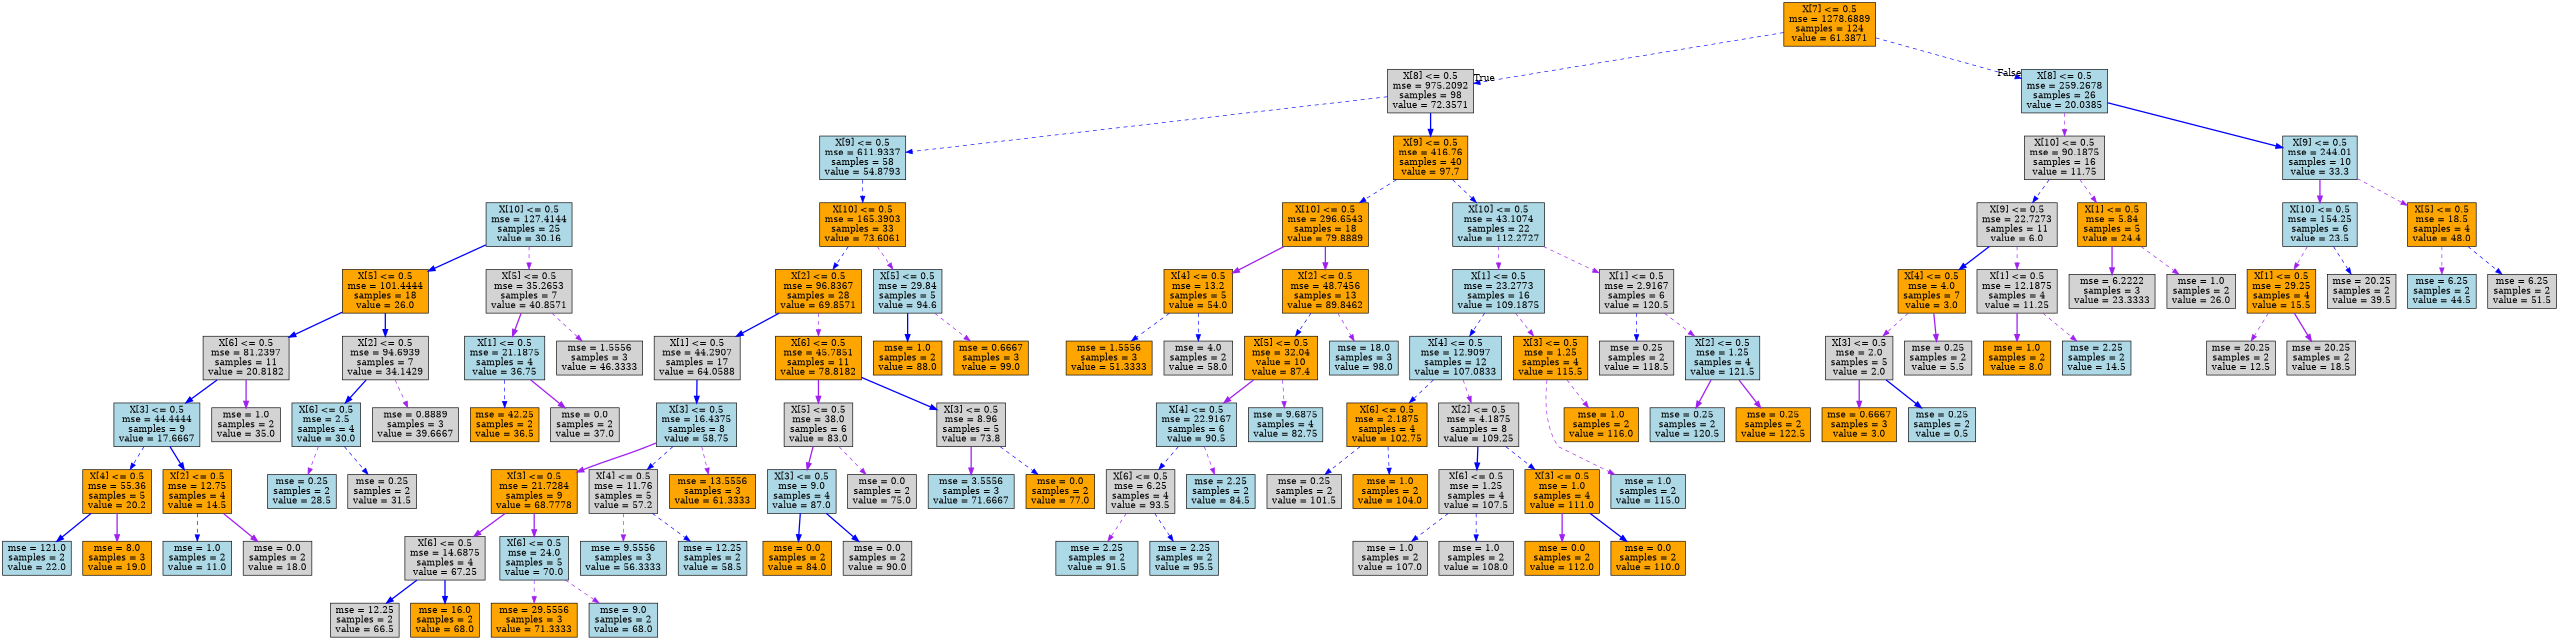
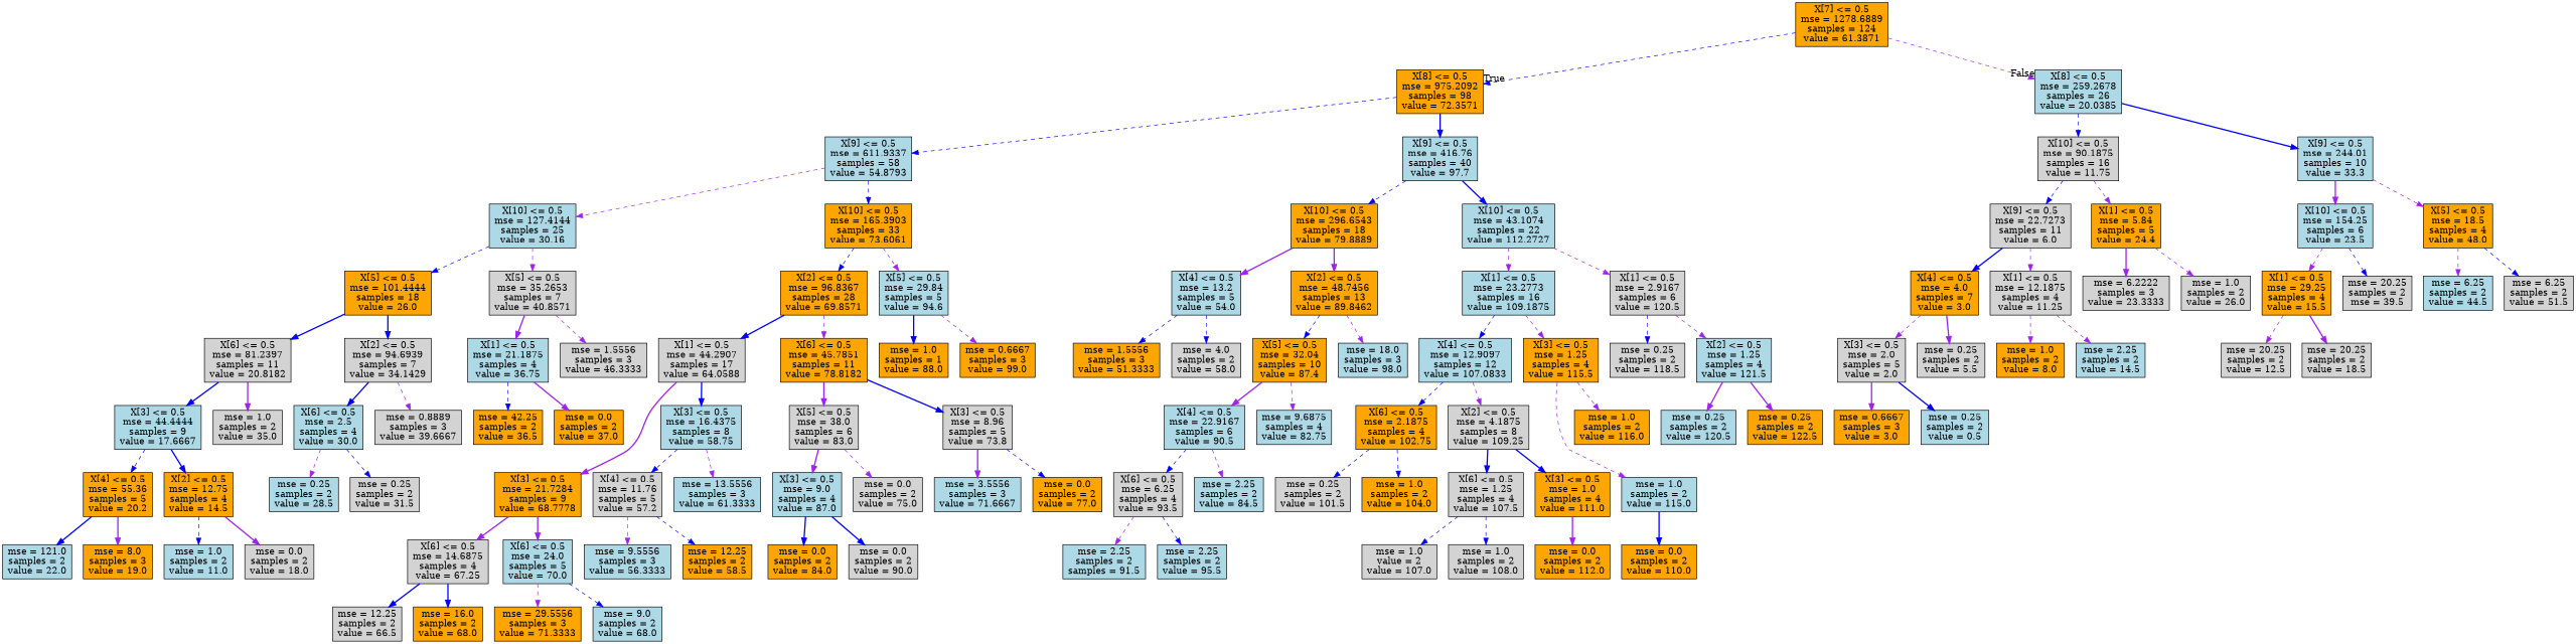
  digraph {
    node [fillcolor=lightgrey shape=box style=filled]
    edge [color=purple style=dashed]
    n1 [fillcolor=orange label="X[7] <= 0.5\nmse = 1278.6889\nsamples = 124\nvalue = 61.3871"]
-   n2 [label="X[8] <= 0.5\nmse = 975.2092\nsamples = 98\nvalue = 72.3571"]
+   n2 [fillcolor=orange label="X[8] <= 0.5\nmse = 975.2092\nsamples = 98\nvalue = 72.3571"]
    n3 [fillcolor=lightblue label="X[8] <= 0.5\nmse = 259.2678\nsamples = 26\nvalue = 20.0385"]
    n4 [fillcolor=lightblue label="X[9] <= 0.5\nmse = 611.9337\nsamples = 58\nvalue = 54.8793"]
-   n5 [fillcolor=orange label="X[9] <= 0.5\nmse = 416.76\nsamples = 40\nvalue = 97.7"]
+   n5 [fillcolor=lightblue label="X[9] <= 0.5\nmse = 416.76\nsamples = 40\nvalue = 97.7"]
    n6 [label="X[10] <= 0.5\nmse = 90.1875\nsamples = 16\nvalue = 11.75"]
    n7 [fillcolor=lightblue label="X[9] <= 0.5\nmse = 244.01\nsamples = 10\nvalue = 33.3"]
    n8 [fillcolor=lightblue label="X[10] <= 0.5\nmse = 127.4144\nsamples = 25\nvalue = 30.16"]
    n9 [fillcolor=orange label="X[10] <= 0.5\nmse = 165.3903\nsamples = 33\nvalue = 73.6061"]
    n10 [fillcolor=orange label="X[10] <= 0.5\nmse = 296.6543\nsamples = 18\nvalue = 79.8889"]
    n11 [fillcolor=lightblue label="X[10] <= 0.5\nmse = 43.1074\nsamples = 22\nvalue = 112.2727"]
    n12 [fillcolor=orange label="X[5] <= 0.5\nmse = 101.4444\nsamples = 18\nvalue = 26.0"]
    n13 [label="X[5] <= 0.5\nmse = 35.2653\nsamples = 7\nvalue = 40.8571"]
    n14 [fillcolor=orange label="X[2] <= 0.5\nmse = 96.8367\nsamples = 28\nvalue = 69.8571"]
    n15 [fillcolor=lightblue label="X[5] <= 0.5\nmse = 29.84\nsamples = 5\nvalue = 94.6"]
    n16 [label="X[6] <= 0.5\nmse = 81.2397\nsamples = 11\nvalue = 20.8182"]
    n17 [label="X[2] <= 0.5\nmse = 94.6939\nsamples = 7\nvalue = 34.1429"]
    n18 [fillcolor=lightblue label="X[1] <= 0.5\nmse = 21.1875\nsamples = 4\nvalue = 36.75"]
    n19 [label="mse = 1.5556\nsamples = 3\nvalue = 46.3333"]
    n20 [fillcolor=lightblue label="X[3] <= 0.5\nmse = 44.4444\nsamples = 9\nvalue = 17.6667"]
    n21 [label="mse = 1.0\nsamples = 2\nvalue = 35.0"]
    n22 [fillcolor=lightblue label="X[6] <= 0.5\nmse = 2.5\nsamples = 4\nvalue = 30.0"]
    n23 [label="mse = 0.8889\nsamples = 3\nvalue = 39.6667"]
    n24 [fillcolor=orange label="X[4] <= 0.5\nmse = 55.36\nsamples = 5\nvalue = 20.2"]
    n25 [fillcolor=orange label="X[2] <= 0.5\nmse = 12.75\nsamples = 4\nvalue = 14.5"]
    n26 [fillcolor=lightblue label="mse = 121.0\nsamples = 2\nvalue = 22.0"]
    n27 [fillcolor=orange label="mse = 8.0\nsamples = 3\nvalue = 19.0"]
    n28 [fillcolor=lightblue label="mse = 1.0\nsamples = 2\nvalue = 11.0"]
    n29 [label="mse = 0.0\nsamples = 2\nvalue = 18.0"]
    n30 [fillcolor=lightblue label="mse = 0.25\nsamples = 2\nvalue = 28.5"]
    n31 [label="mse = 0.25\nsamples = 2\nvalue = 31.5"]
    n32 [fillcolor=orange label="mse = 42.25\nsamples = 2\nvalue = 36.5"]
-   n33 [label="mse = 0.0\nsamples = 2\nvalue = 37.0"]
+   n33 [fillcolor=orange label="mse = 0.0\nsamples = 2\nvalue = 37.0"]
    n34 [label="X[1] <= 0.5\nmse = 44.2907\nsamples = 17\nvalue = 64.0588"]
    n35 [fillcolor=orange label="X[6] <= 0.5\nmse = 45.7851\nsamples = 11\nvalue = 78.8182"]
-   n36 [fillcolor=orange label="mse = 1.0\nsamples = 2\nvalue = 88.0"]
+   n36 [fillcolor=orange label="mse = 1.0\nsamples = 1\nvalue = 88.0"]
    n37 [fillcolor=orange label="mse = 0.6667\nsamples = 3\nvalue = 99.0"]
    n38 [fillcolor=lightblue label="X[3] <= 0.5\nmse = 16.4375\nsamples = 8\nvalue = 58.75"]
    n39 [fillcolor=orange label="X[3] <= 0.5\nmse = 21.7284\nsamples = 9\nvalue = 68.7778"]
    n40 [label="X[5] <= 0.5\nmse = 38.0\nsamples = 6\nvalue = 83.0"]
    n41 [label="X[3] <= 0.5\nmse = 8.96\nsamples = 5\nvalue = 73.8"]
    n42 [label="X[4] <= 0.5\nmse = 11.76\nsamples = 5\nvalue = 57.2"]
-   n43 [fillcolor=orange label="mse = 13.5556\nsamples = 3\nvalue = 61.3333"]
+   n43 [fillcolor=lightblue label="mse = 13.5556\nsamples = 3\nvalue = 61.3333"]
    n44 [label="X[6] <= 0.5\nmse = 14.6875\nsamples = 4\nvalue = 67.25"]
    n45 [fillcolor=lightblue label="X[6] <= 0.5\nmse = 24.0\nsamples = 5\nvalue = 70.0"]
    n46 [fillcolor=lightblue label="mse = 9.5556\nsamples = 3\nvalue = 56.3333"]
-   n47 [fillcolor=lightblue label="mse = 12.25\nsamples = 2\nvalue = 58.5"]
+   n47 [fillcolor=orange label="mse = 12.25\nsamples = 2\nvalue = 58.5"]
    n48 [label="mse = 12.25\nsamples = 2\nvalue = 66.5"]
    n49 [fillcolor=orange label="mse = 16.0\nsamples = 2\nvalue = 68.0"]
    n50 [fillcolor=orange label="mse = 29.5556\nsamples = 3\nvalue = 71.3333"]
    n51 [fillcolor=lightblue label="mse = 9.0\nsamples = 2\nvalue = 68.0"]
    n52 [fillcolor=lightblue label="X[3] <= 0.5\nmse = 9.0\nsamples = 4\nvalue = 87.0"]
    n53 [label="mse = 0.0\nsamples = 2\nvalue = 75.0"]
    n54 [fillcolor=lightblue label="mse = 3.5556\nsamples = 3\nvalue = 71.6667"]
    n55 [fillcolor=orange label="mse = 0.0\nsamples = 2\nvalue = 77.0"]
    n56 [fillcolor=orange label="mse = 0.0\nsamples = 2\nvalue = 84.0"]
    n57 [label="mse = 0.0\nsamples = 2\nvalue = 90.0"]
-   n58 [fillcolor=orange label="X[4] <= 0.5\nmse = 13.2\nsamples = 5\nvalue = 54.0"]
+   n58 [fillcolor=lightblue label="X[4] <= 0.5\nmse = 13.2\nsamples = 5\nvalue = 54.0"]
    n59 [fillcolor=orange label="X[2] <= 0.5\nmse = 48.7456\nsamples = 13\nvalue = 89.8462"]
    n60 [fillcolor=lightblue label="X[1] <= 0.5\nmse = 23.2773\nsamples = 16\nvalue = 109.1875"]
    n61 [label="X[1] <= 0.5\nmse = 2.9167\nsamples = 6\nvalue = 120.5"]
    n62 [fillcolor=orange label="mse = 1.5556\nsamples = 3\nvalue = 51.3333"]
    n63 [label="mse = 4.0\nsamples = 2\nvalue = 58.0"]
-   n64 [fillcolor=orange label="X[5] <= 0.5\nmse = 32.04\nvalue = 10\nvalue = 87.4"]
+   n64 [fillcolor=orange label="X[5] <= 0.5\nmse = 32.04\nsamples = 10\nvalue = 87.4"]
    n65 [fillcolor=lightblue label="mse = 18.0\nsamples = 3\nvalue = 98.0"]
    n66 [fillcolor=lightblue label="X[4] <= 0.5\nmse = 22.9167\nsamples = 6\nvalue = 90.5"]
    n67 [fillcolor=lightblue label="mse = 9.6875\nsamples = 4\nvalue = 82.75"]
    n68 [label="X[6] <= 0.5\nmse = 6.25\nsamples = 4\nvalue = 93.5"]
    n69 [fillcolor=lightblue label="mse = 2.25\nsamples = 2\nvalue = 84.5"]
-   n70 [fillcolor=lightblue label="mse = 2.25\nsamples = 2\nvalue = 91.5"]
+   n70 [fillcolor=lightblue label="mse = 2.25\nsamples = 2\nsamples = 91.5"]
    n71 [fillcolor=lightblue label="mse = 2.25\nsamples = 2\nvalue = 95.5"]
    n72 [fillcolor=lightblue label="X[4] <= 0.5\nmse = 12.9097\nsamples = 12\nvalue = 107.0833"]
    n73 [fillcolor=orange label="X[3] <= 0.5\nmse = 1.25\nsamples = 4\nvalue = 115.5"]
    n74 [label="mse = 0.25\nsamples = 2\nvalue = 118.5"]
    n75 [fillcolor=lightblue label="X[2] <= 0.5\nmse = 1.25\nsamples = 4\nvalue = 121.5"]
    n76 [fillcolor=orange label="X[6] <= 0.5\nmse = 2.1875\nsamples = 4\nvalue = 102.75"]
    n77 [label="X[2] <= 0.5\nmse = 4.1875\nsamples = 8\nvalue = 109.25"]
    n78 [fillcolor=lightblue label="mse = 1.0\nsamples = 2\nvalue = 115.0"]
    n79 [fillcolor=orange label="mse = 1.0\nsamples = 2\nvalue = 116.0"]
    n80 [label="mse = 0.25\nsamples = 2\nvalue = 101.5"]
    n81 [fillcolor=orange label="mse = 1.0\nsamples = 2\nvalue = 104.0"]
    n82 [label="X[6] <= 0.5\nmse = 1.25\nsamples = 4\nvalue = 107.5"]
    n83 [fillcolor=orange label="X[3] <= 0.5\nmse = 1.0\nsamples = 4\nvalue = 111.0"]
-   n84 [label="mse = 1.0\nsamples = 2\nvalue = 107.0"]
+   n84 [label="mse = 1.0\nvalue = 2\nvalue = 107.0"]
    n85 [label="mse = 1.0\nsamples = 2\nvalue = 108.0"]
    n86 [fillcolor=orange label="mse = 0.0\nsamples = 2\nvalue = 110.0"]
    n87 [fillcolor=orange label="mse = 0.0\nsamples = 2\nvalue = 112.0"]
    n88 [fillcolor=lightblue label="mse = 0.25\nsamples = 2\nvalue = 120.5"]
    n89 [fillcolor=orange label="mse = 0.25\nsamples = 2\nvalue = 122.5"]
    n90 [label="X[9] <= 0.5\nmse = 22.7273\nsamples = 11\nvalue = 6.0"]
    n91 [fillcolor=orange label="X[1] <= 0.5\nmse = 5.84\nsamples = 5\nvalue = 24.4"]
    n92 [fillcolor=lightblue label="X[10] <= 0.5\nmse = 154.25\nsamples = 6\nvalue = 23.5"]
    n93 [fillcolor=orange label="X[5] <= 0.5\nmse = 18.5\nsamples = 4\nvalue = 48.0"]
    n94 [fillcolor=orange label="X[4] <= 0.5\nmse = 4.0\nsamples = 7\nvalue = 3.0"]
    n95 [label="X[1] <= 0.5\nmse = 12.1875\nsamples = 4\nvalue = 11.25"]
    n96 [label="mse = 6.2222\nsamples = 3\nvalue = 23.3333"]
    n97 [label="mse = 1.0\nsamples = 2\nvalue = 26.0"]
    n98 [label="X[3] <= 0.5\nmse = 2.0\nsamples = 5\nvalue = 2.0"]
    n99 [label="mse = 0.25\nsamples = 2\nvalue = 5.5"]
    n100 [fillcolor=orange label="mse = 1.0\nsamples = 2\nvalue = 8.0"]
    n101 [fillcolor=lightblue label="mse = 2.25\nsamples = 2\nvalue = 14.5"]
    n102 [fillcolor=orange label="mse = 0.6667\nsamples = 3\nvalue = 3.0"]
    n103 [fillcolor=lightblue label="mse = 0.25\nsamples = 2\nvalue = 0.5"]
    n104 [fillcolor=orange label="X[1] <= 0.5\nmse = 29.25\nsamples = 4\nvalue = 15.5"]
-   n105 [label="mse = 20.25\nsamples = 2\nvalue = 39.5"]
+   n105 [label="mse = 20.25\nsamples = 2\nmse = 39.5"]
    n106 [fillcolor=lightblue label="mse = 6.25\nsamples = 2\nvalue = 44.5"]
    n107 [label="mse = 6.25\nsamples = 2\nvalue = 51.5"]
    n108 [label="mse = 20.25\nsamples = 2\nvalue = 12.5"]
    n109 [label="mse = 20.25\nsamples = 2\nvalue = 18.5"]
    n1 -> n2 [color=blue headlabel=True labelangle=45 labeldistance=2.5]
-   n1 -> n3 [color=blue headlabel=False labelangle=-45 labeldistance=2.5]
+   n1 -> n3 [headlabel=False labelangle=-45 labeldistance=2.5]
    n2 -> n4 [color=blue]
    n2 -> n5 [color=blue style=bold]
-   n3 -> n6
+   n3 -> n6 [color=blue]
    n3 -> n7 [color=blue style=bold]
+   n4 -> n8
    n4 -> n9 [color=blue]
    n5 -> n10 [color=blue]
-   n5 -> n11 [color=blue]
+   n5 -> n11 [color=blue style=bold]
    n6 -> n90 [color=blue]
    n6 -> n91
    n7 -> n92 [style=bold]
    n7 -> n93
-   n8 -> n12 [color=blue style=bold]
+   n8 -> n12 [color=blue]
    n8 -> n13
    n9 -> n14 [color=blue]
    n9 -> n15
    n10 -> n58 [style=bold]
    n10 -> n59 [style=bold]
    n11 -> n60
    n11 -> n61
    n12 -> n16 [color=blue style=bold]
    n12 -> n17 [color=blue style=bold]
    n13 -> n18 [style=bold]
    n13 -> n19
    n14 -> n34 [color=blue style=bold]
    n14 -> n35
    n15 -> n36 [color=blue style=bold]
    n15 -> n37
    n16 -> n20 [color=blue style=bold]
    n16 -> n21 [style=bold]
    n17 -> n22 [color=blue style=bold]
    n17 -> n23
    n18 -> n32 [color=blue]
    n18 -> n33 [style=bold]
    n20 -> n24 [color=blue]
    n20 -> n25 [color=blue style=bold]
    n22 -> n30
    n22 -> n31 [color=blue]
    n24 -> n26 [color=blue style=bold]
    n24 -> n27 [style=bold]
    n25 -> n28 [color=blue]
    n25 -> n29 [style=bold]
    n34 -> n38 [color=blue style=bold]
-   n38 -> n39 [style=bold]
+   n34 -> n39 [style=bold]
    n35 -> n40 [style=bold]
    n35 -> n41 [color=blue style=bold]
    n38 -> n42 [color=blue]
    n38 -> n43
    n39 -> n44 [style=bold]
    n39 -> n45 [style=bold]
    n40 -> n52 [style=bold]
    n40 -> n53
    n41 -> n54 [style=bold]
    n41 -> n55 [color=blue]
    n42 -> n46
    n42 -> n47 [color=blue]
    n44 -> n48 [color=blue style=bold]
    n44 -> n49 [color=blue style=bold]
    n45 -> n50
-   n45 -> n51
+   n45 -> n51 [color=blue]
    n52 -> n56 [color=blue style=bold]
    n52 -> n57 [color=blue style=bold]
    n58 -> n62 [color=blue]
    n58 -> n63 [color=blue]
    n59 -> n64 [color=blue]
    n59 -> n65
    n60 -> n72 [color=blue]
    n60 -> n73
    n61 -> n74 [color=blue]
    n61 -> n75
    n64 -> n66 [style=bold]
    n64 -> n67
    n66 -> n68 [color=blue]
    n66 -> n69
    n68 -> n70
    n68 -> n71 [color=blue]
    n72 -> n76 [color=blue]
    n72 -> n77
    n73 -> n78
    n73 -> n79
    n75 -> n88 [style=bold]
    n75 -> n89 [style=bold]
    n76 -> n80 [color=blue]
    n76 -> n81 [color=blue]
    n77 -> n82 [color=blue style=bold]
-   n77 -> n83 [color=blue]
+   n77 -> n83 [color=blue style=bold]
    n82 -> n84 [color=blue]
    n82 -> n85 [color=blue]
-   n83 -> n86 [color=blue style=bold]
+   n78 -> n86 [color=blue style=bold]
    n83 -> n87 [style=bold]
    n90 -> n94 [color=blue style=bold]
    n90 -> n95
    n91 -> n96 [style=bold]
    n91 -> n97
    n92 -> n104
    n92 -> n105 [color=blue]
    n93 -> n106
    n93 -> n107 [color=blue]
    n94 -> n98
    n94 -> n99 [style=bold]
-   n95 -> n100 [style=bold]
+   n95 -> n100
    n95 -> n101
    n98 -> n102 [style=bold]
    n98 -> n103 [color=blue style=bold]
    n104 -> n108
    n104 -> n109 [style=bold]
  }
